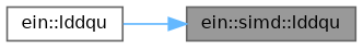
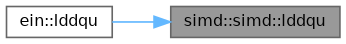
  digraph {
    rankdir=RL
    node [fontname=Helvetica fontsize=10 shape=box style=filled]
-   n1 [color=gray40 fillcolor=grey60 fontcolor=black height=0.2 label="ein::simd::lddqu" width=0.4]
+   n1 [color=gray40 fillcolor=grey60 fontcolor=black height=0.2 label="simd::simd::lddqu" width=0.4]
    n2 [color=grey40 fillcolor=white height=0.2 label="ein::lddqu" width=0.4]
    n1 -> n2 [color=steelblue1 dir=back fontname=Helvetica fontsize=10 labelfontname=Helvetica labelfontsize=10 style=solid]
  }
